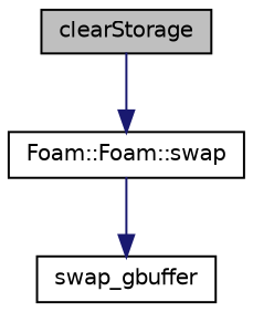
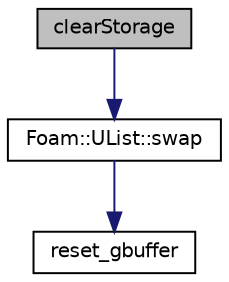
  digraph {
    rankdir=TB
    node [color=black fontname=Helvetica fontsize=10 shape=record]
    edge [color=midnightblue fontname=Helvetica fontsize=10 labelfontname=Helvetica labelfontsize=10 style=solid]
    n1 [fillcolor=grey75 fontcolor=black height=0.2 label=clearStorage style=filled width=0.4]
-   n2 [height=0.2 label="Foam::Foam::swap" width=0.4]
-   n3 [height=0.2 label=swap_gbuffer width=0.4]
+   n2 [height=0.2 label="Foam::UList::swap" width=0.4]
+   n3 [height=0.2 label=reset_gbuffer width=0.4]
    n1 -> n2
    n2 -> n3
  }
